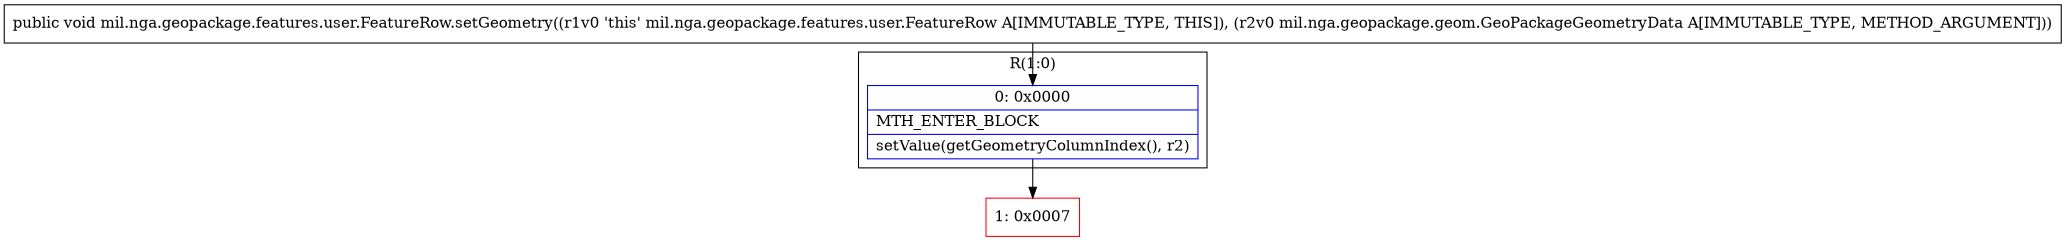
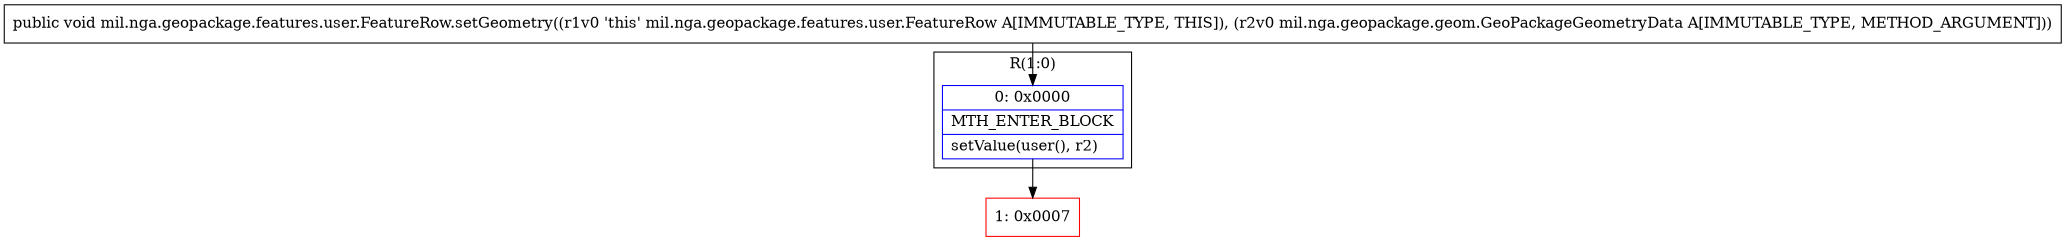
  digraph {
    node [shape=record]
-   n1 [color=blue label="{0\:\ 0x0000|MTH_ENTER_BLOCK\l|setValue(getGeometryColumnIndex(), r2)\l}"]
+   n1 [color=blue label="{0\:\ 0x0000|MTH_ENTER_BLOCK\l|setValue(user(), r2)\l}"]
    n2 [color=red label="{1\:\ 0x0007}"]
    n3 [label="{public void mil.nga.geopackage.features.user.FeatureRow.setGeometry((r1v0 'this' mil.nga.geopackage.features.user.FeatureRow A[IMMUTABLE_TYPE, THIS]), (r2v0 mil.nga.geopackage.geom.GeoPackageGeometryData A[IMMUTABLE_TYPE, METHOD_ARGUMENT])) }"]
    subgraph cluster_1 {
      label="R(1:0)"
      n1
    }
    n1 -> n2
    n3 -> n1
  }
